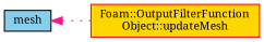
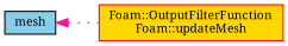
  digraph {
    rankdir=LR
    fontname="Noto Serif"
    node [fontname="Noto Serif" fontsize=10 shape=box style=filled]
    n1 [color=black fillcolor=skyblue fontcolor=black height=0.2 label=mesh width=0.4]
-   n2 [color=red height=0.2 label="Foam::OutputFilterFunction\lObject::updateMesh" width=0.4 fillcolor=gold]
+   n2 [color=red height=0.2 label="Foam::OutputFilterFunction\lFoam::updateMesh" width=0.4 fillcolor=gold]
    n1 -> n2 [color=deeppink dir=back fontname="Noto Serif" fontsize=10 labelfontname=Helvetica labelfontsize=10 style=dotted]
  }
